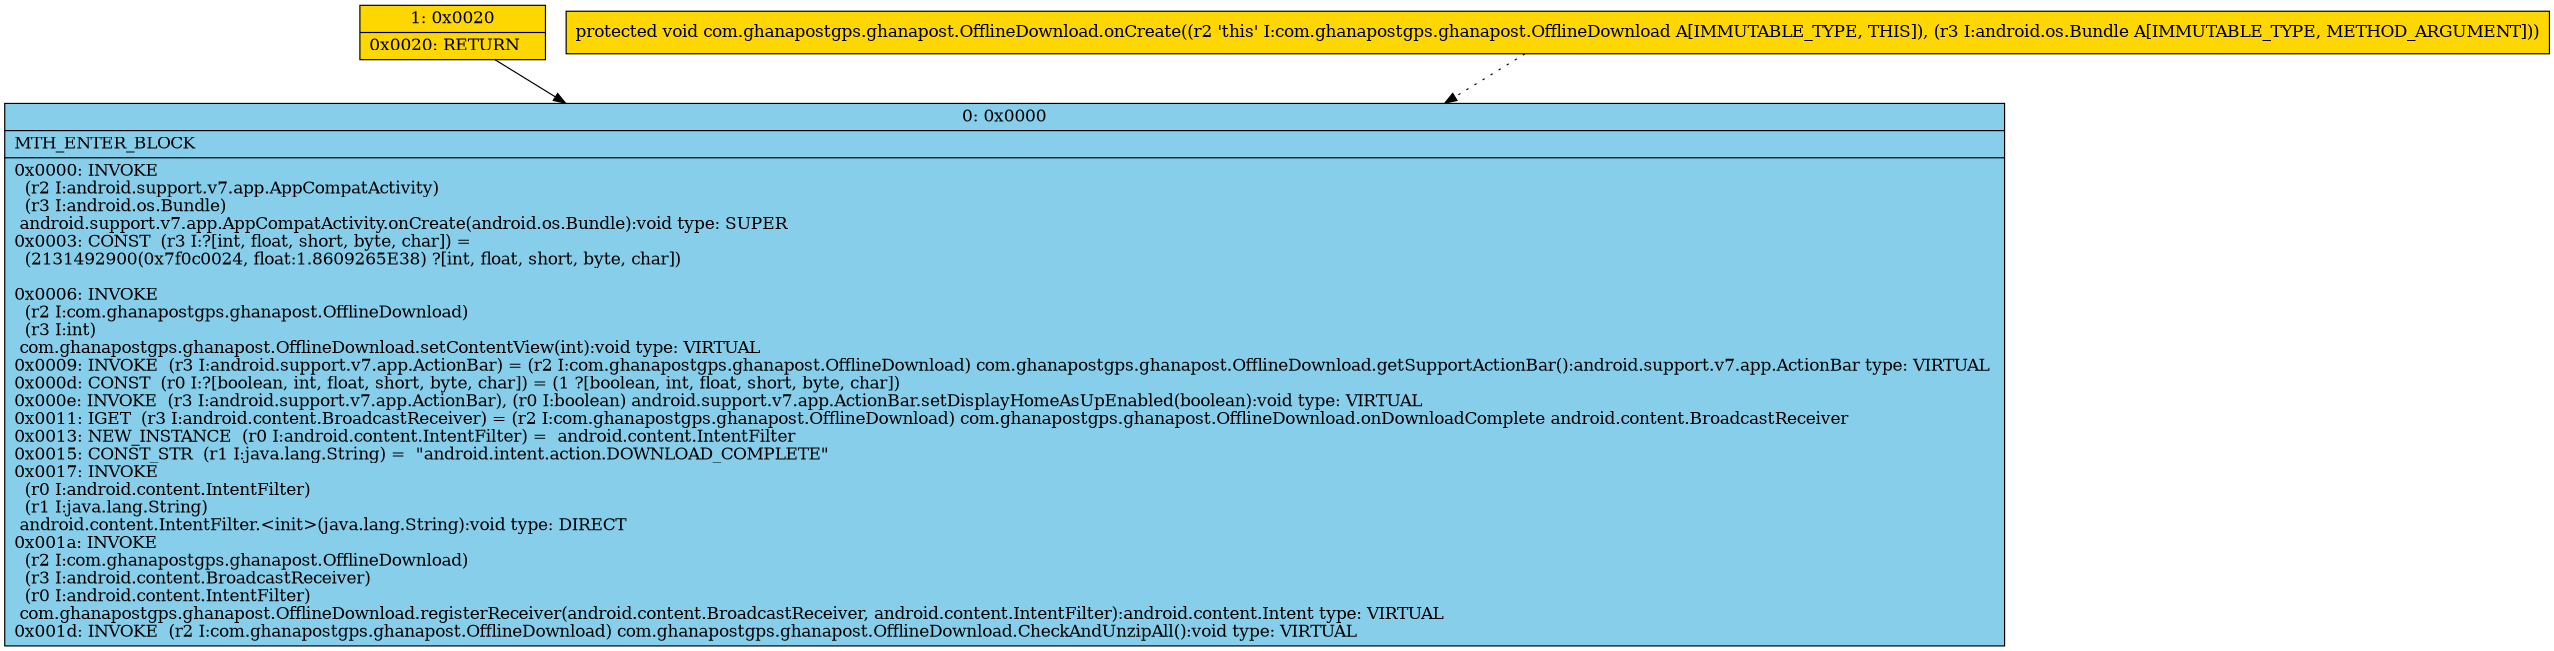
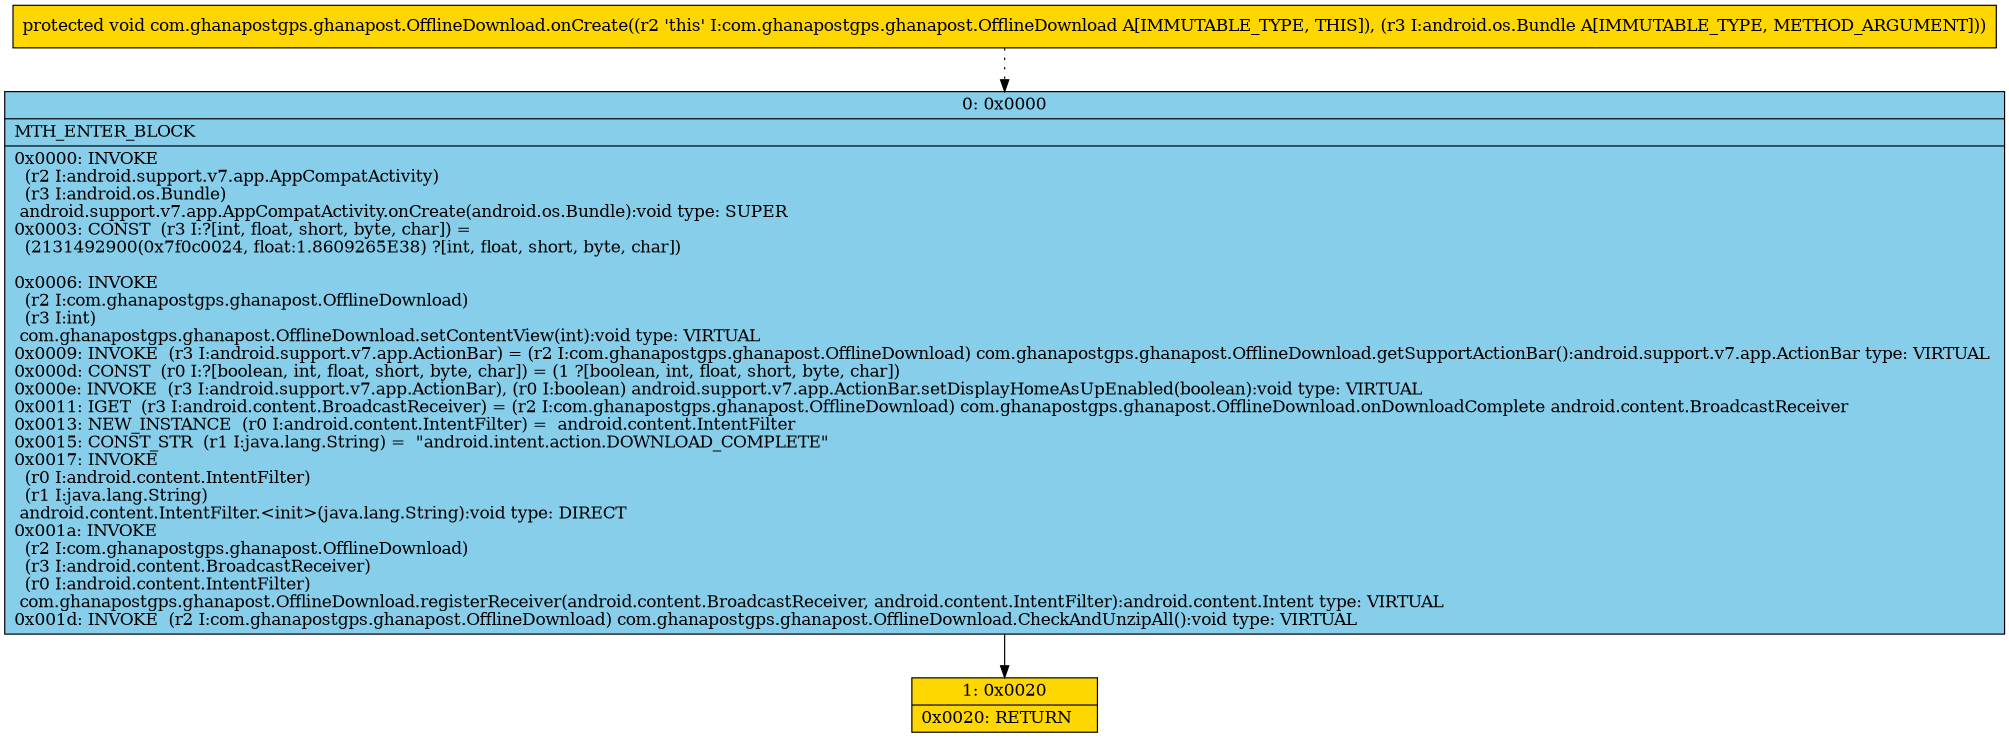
  digraph {
    node [shape=record style=filled fillcolor=gold]
    n1 [label="{0\:\ 0x0000|MTH_ENTER_BLOCK\l|0x0000: INVOKE  \l  (r2 I:android.support.v7.app.AppCompatActivity)\l  (r3 I:android.os.Bundle)\l android.support.v7.app.AppCompatActivity.onCreate(android.os.Bundle):void type: SUPER \l0x0003: CONST  (r3 I:?[int, float, short, byte, char]) = \l  (2131492900(0x7f0c0024, float:1.8609265E38) ?[int, float, short, byte, char])\l \l0x0006: INVOKE  \l  (r2 I:com.ghanapostgps.ghanapost.OfflineDownload)\l  (r3 I:int)\l com.ghanapostgps.ghanapost.OfflineDownload.setContentView(int):void type: VIRTUAL \l0x0009: INVOKE  (r3 I:android.support.v7.app.ActionBar) = (r2 I:com.ghanapostgps.ghanapost.OfflineDownload) com.ghanapostgps.ghanapost.OfflineDownload.getSupportActionBar():android.support.v7.app.ActionBar type: VIRTUAL \l0x000d: CONST  (r0 I:?[boolean, int, float, short, byte, char]) = (1 ?[boolean, int, float, short, byte, char]) \l0x000e: INVOKE  (r3 I:android.support.v7.app.ActionBar), (r0 I:boolean) android.support.v7.app.ActionBar.setDisplayHomeAsUpEnabled(boolean):void type: VIRTUAL \l0x0011: IGET  (r3 I:android.content.BroadcastReceiver) = (r2 I:com.ghanapostgps.ghanapost.OfflineDownload) com.ghanapostgps.ghanapost.OfflineDownload.onDownloadComplete android.content.BroadcastReceiver \l0x0013: NEW_INSTANCE  (r0 I:android.content.IntentFilter) =  android.content.IntentFilter \l0x0015: CONST_STR  (r1 I:java.lang.String) =  \"android.intent.action.DOWNLOAD_COMPLETE\" \l0x0017: INVOKE  \l  (r0 I:android.content.IntentFilter)\l  (r1 I:java.lang.String)\l android.content.IntentFilter.\<init\>(java.lang.String):void type: DIRECT \l0x001a: INVOKE  \l  (r2 I:com.ghanapostgps.ghanapost.OfflineDownload)\l  (r3 I:android.content.BroadcastReceiver)\l  (r0 I:android.content.IntentFilter)\l com.ghanapostgps.ghanapost.OfflineDownload.registerReceiver(android.content.BroadcastReceiver, android.content.IntentFilter):android.content.Intent type: VIRTUAL \l0x001d: INVOKE  (r2 I:com.ghanapostgps.ghanapost.OfflineDownload) com.ghanapostgps.ghanapost.OfflineDownload.CheckAndUnzipAll():void type: VIRTUAL \l}" fillcolor=skyblue]
    n2 [label="{1\:\ 0x0020|0x0020: RETURN   \l}"]
    n3 [label="{protected void com.ghanapostgps.ghanapost.OfflineDownload.onCreate((r2 'this' I:com.ghanapostgps.ghanapost.OfflineDownload A[IMMUTABLE_TYPE, THIS]), (r3 I:android.os.Bundle A[IMMUTABLE_TYPE, METHOD_ARGUMENT])) }"]
-   n2 -> n1 [style=solid]
+   n1 -> n2 [style=solid]
    n3 -> n1 [style=dotted]
  }
